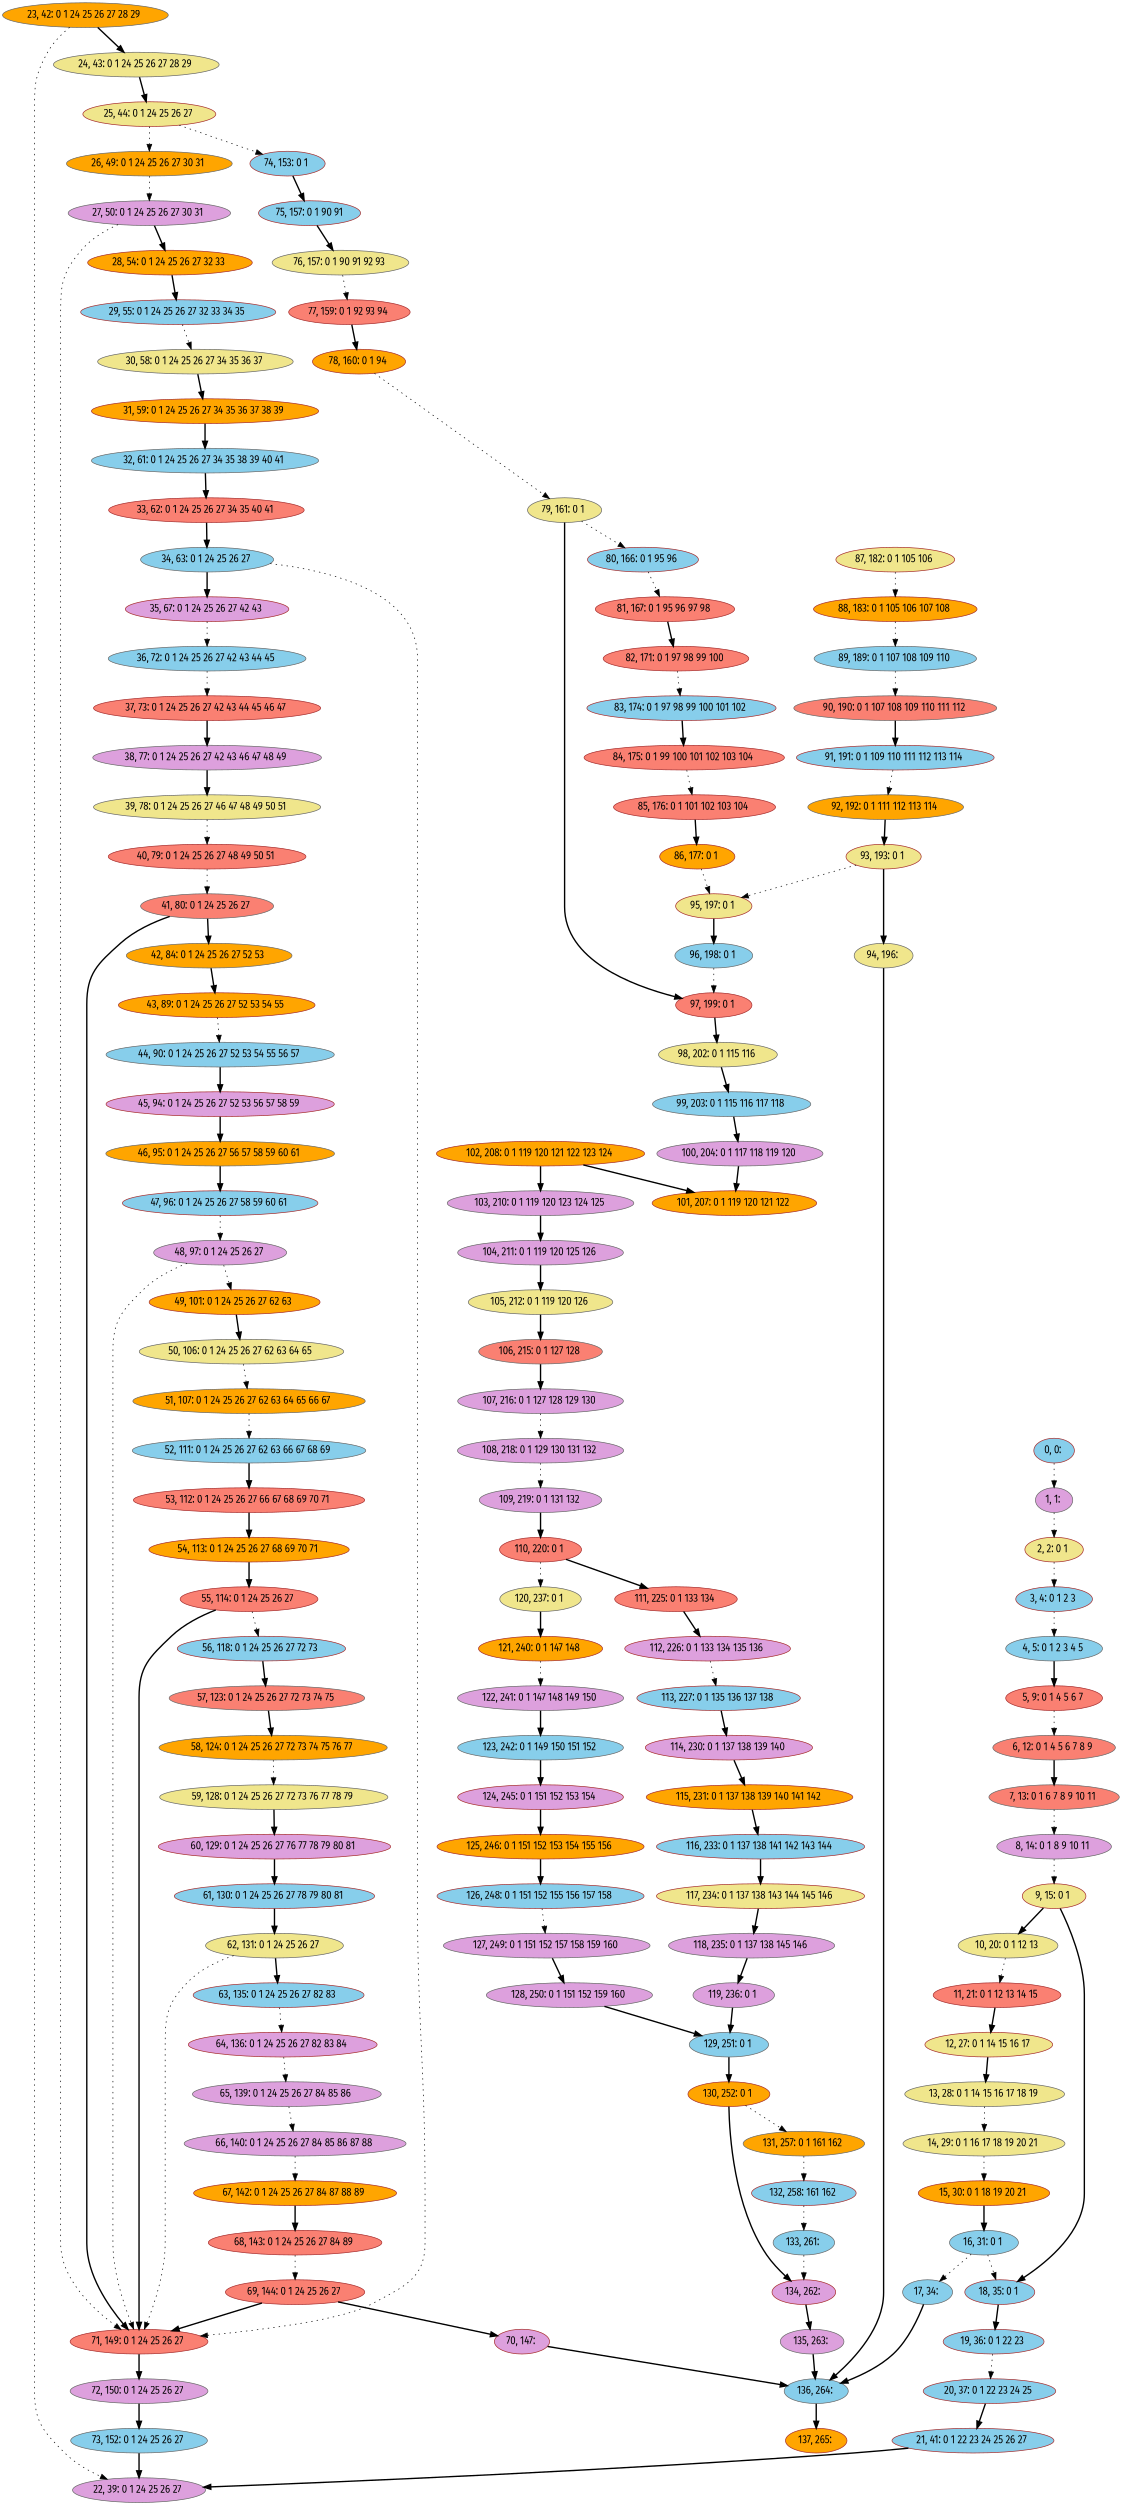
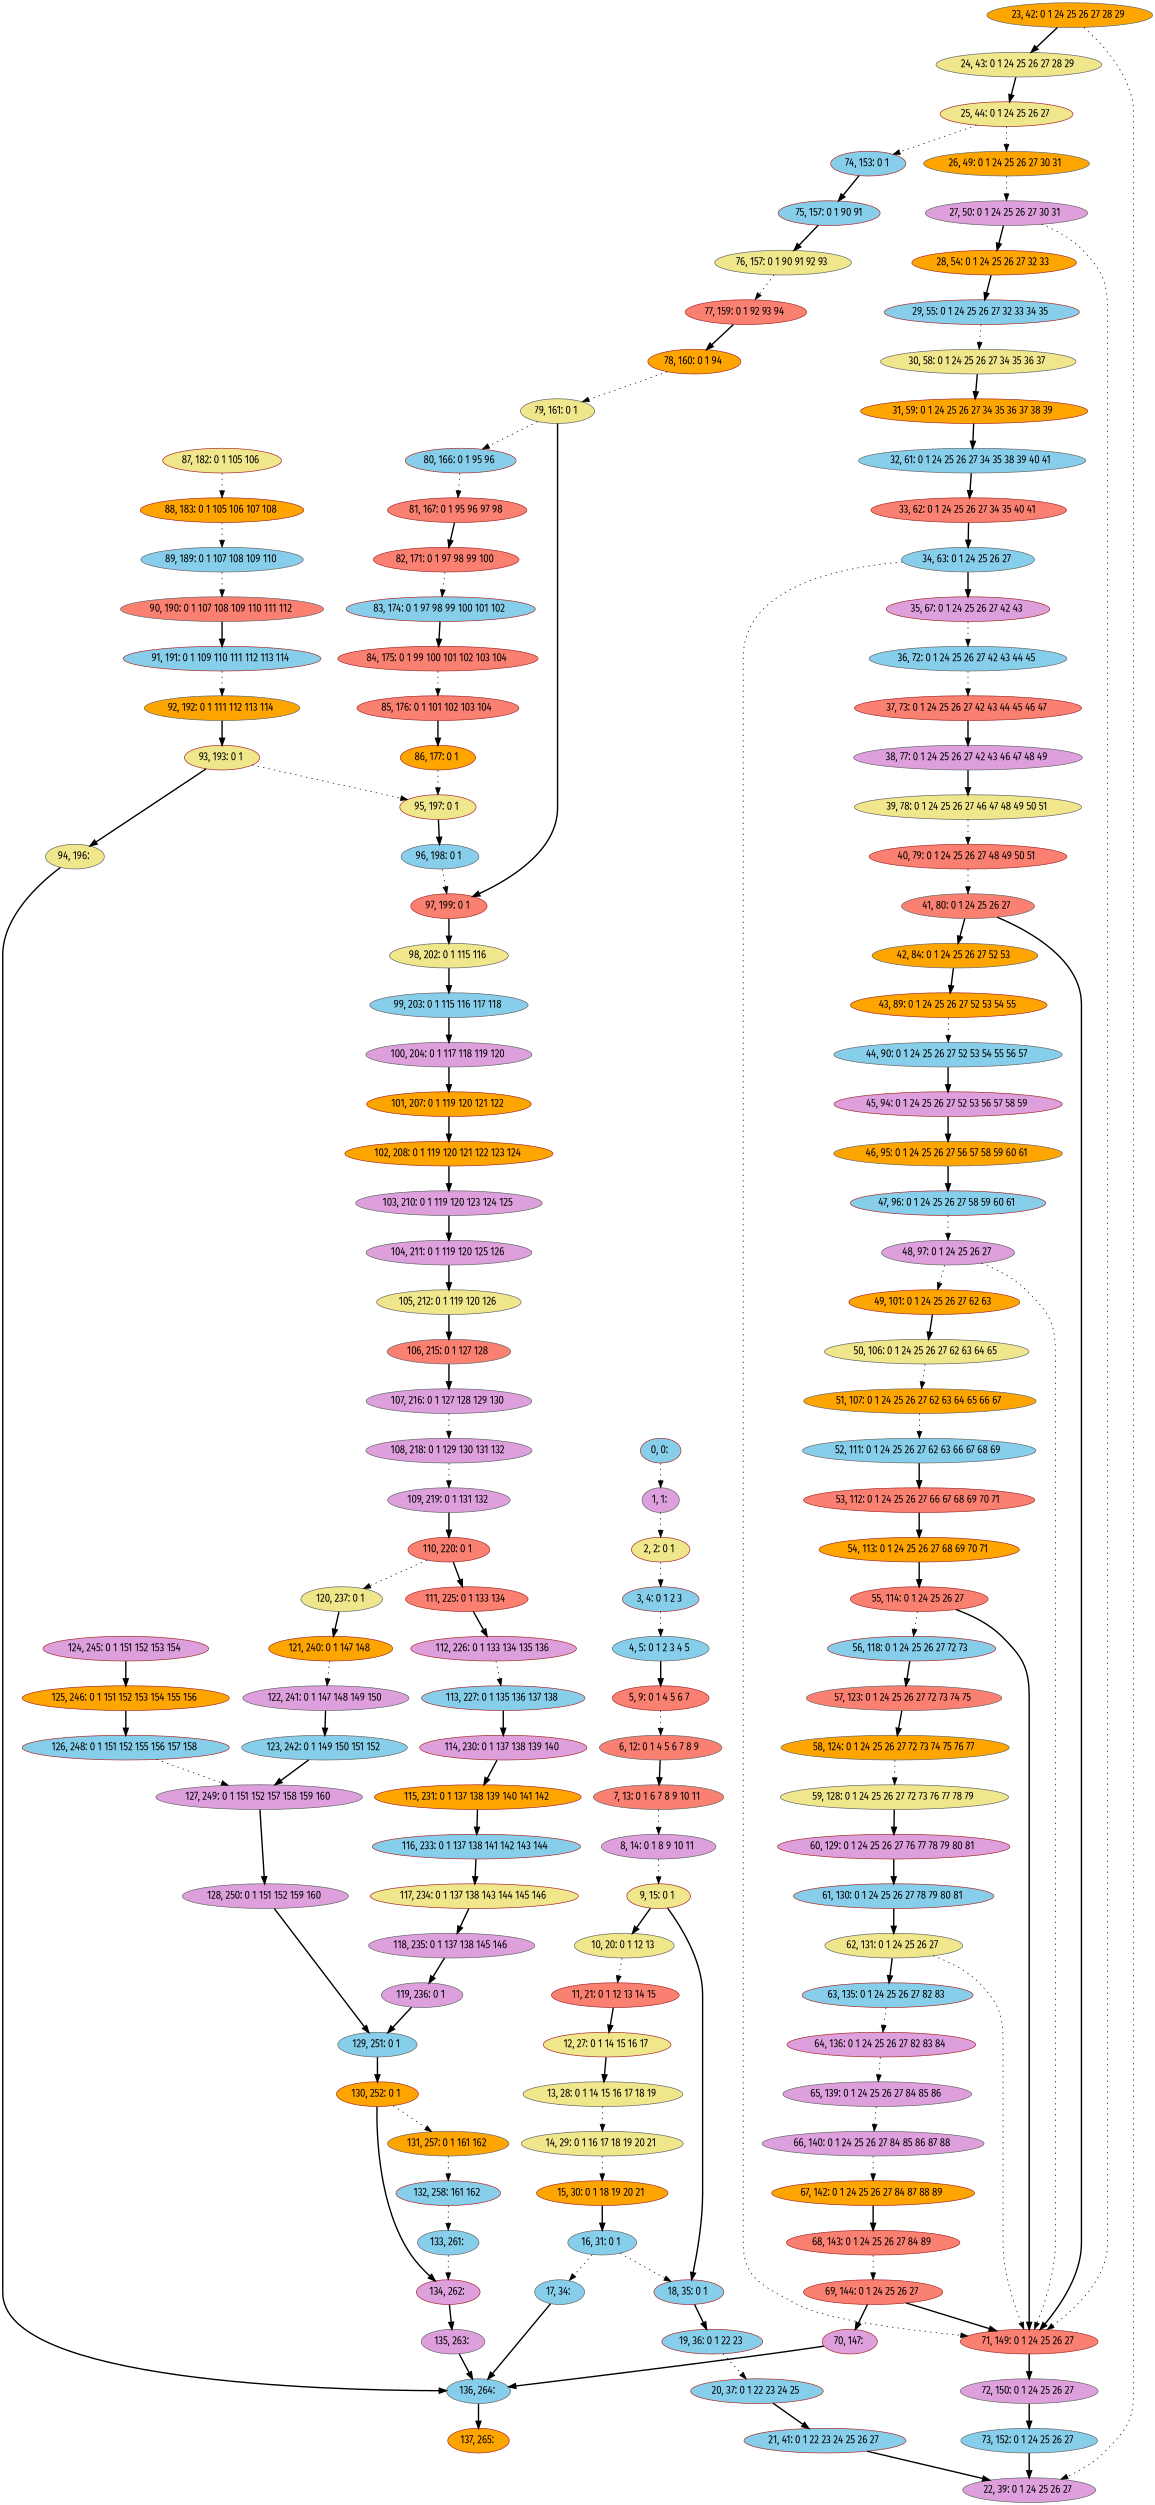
  digraph {
    fontname="Fira Sans"
    node [color=brown fillcolor=skyblue fontname="Fira Sans" style=filled]
    edge [fontname="Fira Sans" style=bold]
    n1 [label="0, 0: "]
    n2 [color=gray40 fillcolor=plum label="1, 1: "]
    n3 [fillcolor=khaki label="2, 2: 0 1 "]
    n4 [label="3, 4: 0 1 2 3 "]
    n5 [color=gray40 label="4, 5: 0 1 2 3 4 5 "]
    n6 [fillcolor=salmon label="5, 9: 0 1 4 5 6 7 "]
    n7 [color=gray40 fillcolor=salmon label="6, 12: 0 1 4 5 6 7 8 9 "]
    n8 [color=gray40 fillcolor=salmon label="7, 13: 0 1 6 7 8 9 10 11 "]
    n9 [color=gray40 fillcolor=plum label="8, 14: 0 1 8 9 10 11 "]
    n10 [fillcolor=khaki label="9, 15: 0 1 "]
    n11 [color=gray40 fillcolor=khaki label="10, 20: 0 1 12 13 "]
    n12 [label="18, 35: 0 1 "]
    n13 [fillcolor=salmon label="11, 21: 0 1 12 13 14 15 "]
    n14 [label="19, 36: 0 1 22 23 "]
    n15 [fillcolor=khaki label="12, 27: 0 1 14 15 16 17 "]
    n16 [color=gray40 fillcolor=khaki label="13, 28: 0 1 14 15 16 17 18 19 "]
    n17 [color=gray40 fillcolor=khaki label="14, 29: 0 1 16 17 18 19 20 21 "]
    n18 [fillcolor=orange label="15, 30: 0 1 18 19 20 21 "]
    n19 [color=gray40 label="16, 31: 0 1 "]
    n20 [color=gray40 label="17, 34: "]
    n21 [color=gray40 label="136, 264: "]
    n22 [fillcolor=orange label="137, 265: "]
    n23 [label="20, 37: 0 1 22 23 24 25 "]
    n24 [label="21, 41: 0 1 22 23 24 25 26 27 "]
    n25 [color=gray40 fillcolor=plum label="22, 39: 0 1 24 25 26 27 "]
    n26 [color=gray40 fillcolor=orange label="23, 42: 0 1 24 25 26 27 28 29 "]
    n27 [color=gray40 fillcolor=khaki label="24, 43: 0 1 24 25 26 27 28 29 "]
    n28 [fillcolor=khaki label="25, 44: 0 1 24 25 26 27 "]
    n29 [color=gray40 fillcolor=orange label="26, 49: 0 1 24 25 26 27 30 31 "]
    n30 [label="74, 153: 0 1 "]
    n31 [color=gray40 fillcolor=plum label="27, 50: 0 1 24 25 26 27 30 31 "]
    n32 [label="75, 157: 0 1 90 91"]
    n33 [fillcolor=orange label="28, 54: 0 1 24 25 26 27 32 33 "]
    n34 [fillcolor=salmon label="71, 149: 0 1 24 25 26 27 "]
    n35 [label="29, 55: 0 1 24 25 26 27 32 33 34 35 "]
    n36 [color=gray40 fillcolor=plum label="72, 150: 0 1 24 25 26 27 "]
    n37 [color=gray40 fillcolor=khaki label="30, 58: 0 1 24 25 26 27 34 35 36 37 "]
    n38 [fillcolor=orange label="31, 59: 0 1 24 25 26 27 34 35 36 37 38 39 "]
    n39 [color=gray40 label="32, 61: 0 1 24 25 26 27 34 35 38 39 40 41 "]
    n40 [fillcolor=salmon label="33, 62: 0 1 24 25 26 27 34 35 40 41 "]
    n41 [color=gray40 label="34, 63: 0 1 24 25 26 27 "]
    n42 [fillcolor=plum label="35, 67: 0 1 24 25 26 27 42 43 "]
    n43 [color=gray40 label="36, 72: 0 1 24 25 26 27 42 43 44 45 "]
    n44 [fillcolor=salmon label="37, 73: 0 1 24 25 26 27 42 43 44 45 46 47 "]
    n45 [color=gray40 fillcolor=plum label="38, 77: 0 1 24 25 26 27 42 43 46 47 48 49 "]
    n46 [color=gray40 fillcolor=khaki label="39, 78: 0 1 24 25 26 27 46 47 48 49 50 51 "]
    n47 [fillcolor=salmon label="40, 79: 0 1 24 25 26 27 48 49 50 51 "]
    n48 [color=gray40 fillcolor=salmon label="41, 80: 0 1 24 25 26 27 "]
    n49 [color=gray40 fillcolor=orange label="42, 84: 0 1 24 25 26 27 52 53 "]
    n50 [fillcolor=orange label="43, 89: 0 1 24 25 26 27 52 53 54 55 "]
    n51 [color=gray40 label="44, 90: 0 1 24 25 26 27 52 53 54 55 56 57 "]
    n52 [fillcolor=plum label="45, 94: 0 1 24 25 26 27 52 53 56 57 58 59 "]
    n53 [color=gray40 fillcolor=orange label="46, 95: 0 1 24 25 26 27 56 57 58 59 60 61 "]
    n54 [label="47, 96: 0 1 24 25 26 27 58 59 60 61 "]
    n55 [color=gray40 fillcolor=plum label="48, 97: 0 1 24 25 26 27 "]
    n56 [fillcolor=orange label="49, 101: 0 1 24 25 26 27 62 63 "]
    n57 [color=gray40 fillcolor=khaki label="50, 106: 0 1 24 25 26 27 62 63 64 65 "]
    n58 [color=gray40 fillcolor=orange label="51, 107: 0 1 24 25 26 27 62 63 64 65 66 67 "]
    n59 [color=gray40 label="52, 111: 0 1 24 25 26 27 62 63 66 67 68 69 "]
    n60 [fillcolor=salmon label="53, 112: 0 1 24 25 26 27 66 67 68 69 70 71 "]
    n61 [fillcolor=orange label="54, 113: 0 1 24 25 26 27 68 69 70 71 "]
    n62 [fillcolor=salmon label="55, 114: 0 1 24 25 26 27 "]
    n63 [label="56, 118: 0 1 24 25 26 27 72 73 "]
    n64 [color=gray40 fillcolor=salmon label="57, 123: 0 1 24 25 26 27 72 73 74 75 "]
    n65 [color=gray40 fillcolor=orange label="58, 124: 0 1 24 25 26 27 72 73 74 75 76 77 "]
    n66 [color=gray40 fillcolor=khaki label="59, 128: 0 1 24 25 26 27 72 73 76 77 78 79 "]
    n67 [fillcolor=plum label="60, 129: 0 1 24 25 26 27 76 77 78 79 80 81 "]
    n68 [label="61, 130: 0 1 24 25 26 27 78 79 80 81 "]
    n69 [color=gray40 fillcolor=khaki label="62, 131: 0 1 24 25 26 27 "]
    n70 [label="63, 135: 0 1 24 25 26 27 82 83 "]
    n71 [fillcolor=plum label="64, 136: 0 1 24 25 26 27 82 83 84 "]
    n72 [color=gray40 fillcolor=plum label="65, 139: 0 1 24 25 26 27 84 85 86 "]
    n73 [color=gray40 fillcolor=plum label="66, 140: 0 1 24 25 26 27 84 85 86 87 88 "]
    n74 [fillcolor=orange label="67, 142: 0 1 24 25 26 27 84 87 88 89 "]
    n75 [fillcolor=salmon label="68, 143: 0 1 24 25 26 27 84 89 "]
    n76 [fillcolor=salmon label="69, 144: 0 1 24 25 26 27 "]
    n77 [fillcolor=plum label="70, 147: "]
    n78 [color=gray40 label="73, 152: 0 1 24 25 26 27 "]
    n79 [color=gray40 fillcolor=khaki label="76, 157: 0 1 90 91 92 93 "]
    n80 [fillcolor=salmon label="77, 159: 0 1 92 93 94 "]
    n81 [fillcolor=orange label="78, 160: 0 1 94 "]
    n82 [color=gray40 fillcolor=khaki label="79, 161: 0 1 "]
    n83 [label="80, 166: 0 1 95 96 "]
    n84 [fillcolor=salmon label="97, 199: 0 1 "]
    n85 [fillcolor=salmon label="81, 167: 0 1 95 96 97 98 "]
    n86 [color=gray40 fillcolor=khaki label="98, 202: 0 1 115 116 "]
    n87 [fillcolor=salmon label="82, 171: 0 1 97 98 99 100 "]
    n88 [label="83, 174: 0 1 97 98 99 100 101 102 "]
    n89 [fillcolor=salmon label="84, 175: 0 1 99 100 101 102 103 104 "]
    n90 [fillcolor=salmon label="85, 176: 0 1 101 102 103 104 "]
    n91 [fillcolor=orange label="86, 177: 0 1 "]
    n92 [fillcolor=khaki label="95, 197: 0 1 "]
    n93 [fillcolor=khaki label="87, 182: 0 1 105 106 "]
    n94 [fillcolor=orange label="88, 183: 0 1 105 106 107 108 "]
    n95 [color=gray40 label="96, 198: 0 1 "]
    n96 [color=gray40 label="89, 189: 0 1 107 108 109 110 "]
    n97 [color=gray40 fillcolor=salmon label="90, 190: 0 1 107 108 109 110 111 112 "]
    n98 [label="91, 191: 0 1 109 110 111 112 113 114 "]
    n99 [color=gray40 fillcolor=orange label="92, 192: 0 1 111 112 113 114 "]
    n100 [fillcolor=khaki label="93, 193: 0 1 "]
    n101 [color=gray40 fillcolor=khaki label="94, 196: "]
    n102 [color=gray40 label="99, 203: 0 1 115 116 117 118 "]
    n103 [color=gray40 fillcolor=plum label="100, 204: 0 1 117 118 119 120 "]
    n104 [fillcolor=orange label="101, 207: 0 1 119 120 121 122 "]
    n105 [fillcolor=orange label="102, 208: 0 1 119 120 121 122 123 124 "]
    n106 [color=gray40 fillcolor=plum label="103, 210: 0 1 119 120 123 124 125 "]
    n107 [color=gray40 fillcolor=plum label="104, 211: 0 1 119 120 125 126 "]
    n108 [color=gray40 fillcolor=khaki label="105, 212: 0 1 119 120 126 "]
    n109 [color=gray40 fillcolor=salmon label="106, 215: 0 1 127 128 "]
    n110 [color=gray40 fillcolor=plum label="107, 216: 0 1 127 128 129 130 "]
    n111 [color=gray40 fillcolor=plum label="108, 218: 0 1 129 130 131 132 "]
    n112 [color=gray40 fillcolor=plum label="109, 219: 0 1 131 132 "]
    n113 [fillcolor=salmon label="110, 220: 0 1 "]
    n114 [fillcolor=salmon label="111, 225: 0 1 133 134 "]
    n115 [color=gray40 fillcolor=khaki label="120, 237: 0 1 "]
    n116 [fillcolor=plum label="112, 226: 0 1 133 134 135 136 "]
    n117 [fillcolor=orange label="121, 240: 0 1 147 148 "]
    n118 [label="113, 227: 0 1 135 136 137 138 "]
    n119 [fillcolor=plum label="114, 230: 0 1 137 138 139 140 "]
    n120 [fillcolor=orange label="115, 231: 0 1 137 138 139 140 141 142 "]
    n121 [label="116, 233: 0 1 137 138 141 142 143 144 "]
    n122 [fillcolor=khaki label="117, 234: 0 1 137 138 143 144 145 146 "]
    n123 [color=gray40 fillcolor=plum label="118, 235: 0 1 137 138 145 146 "]
    n124 [color=gray40 fillcolor=plum label="119, 236: 0 1 "]
    n125 [color=gray40 label="129, 251: 0 1 "]
    n126 [fillcolor=orange label="130, 252: 0 1 "]
    n127 [color=gray40 fillcolor=plum label="122, 241: 0 1 147 148 149 150 "]
    n128 [color=gray40 label="123, 242: 0 1 149 150 151 152 "]
    n129 [fillcolor=plum label="124, 245: 0 1 151 152 153 154 "]
    n130 [fillcolor=orange label="125, 246: 0 1 151 152 153 154 155 156 "]
    n131 [label="126, 248: 0 1 151 152 155 156 157 158 "]
    n132 [color=gray40 fillcolor=plum label="127, 249: 0 1 151 152 157 158 159 160 "]
    n133 [color=gray40 fillcolor=plum label="128, 250: 0 1 151 152 159 160 "]
    n134 [color=gray40 fillcolor=orange label="131, 257: 0 1 161 162 "]
    n135 [fillcolor=plum label="134, 262: "]
    n136 [label="132, 258: 161 162 "]
    n137 [color=gray40 fillcolor=plum label="135, 263: "]
    n138 [color=gray40 label="133, 261: "]
    n1 -> n2 [style=dotted]
    n2 -> n3 [style=dotted]
    n3 -> n4 [style=dotted]
    n4 -> n5 [style=dotted]
    n5 -> n6
    n6 -> n7 [style=dotted]
    n7 -> n8
    n8 -> n9 [style=dotted]
    n9 -> n10 [style=dotted]
    n10 -> n11
    n10 -> n12
    n11 -> n13 [style=dotted]
    n12 -> n14
    n13 -> n15
    n14 -> n23 [style=dotted]
    n15 -> n16
    n16 -> n17 [style=dotted]
    n17 -> n18 [style=dotted]
    n18 -> n19
    n19 -> n12 [style=dotted]
    n19 -> n20 [style=dotted]
    n20 -> n21
    n21 -> n22
    n23 -> n24
    n24 -> n25
    n26 -> n25 [style=dotted]
    n26 -> n27
    n27 -> n28
    n28 -> n29 [style=dotted]
    n28 -> n30 [style=dotted]
    n29 -> n31 [style=dotted]
    n30 -> n32
    n31 -> n33
    n31 -> n34 [style=dotted]
    n32 -> n79
    n33 -> n35
    n34 -> n36
    n35 -> n37 [style=dotted]
    n36 -> n78
    n37 -> n38
    n38 -> n39
    n39 -> n40
    n40 -> n41
    n41 -> n34 [style=dotted]
    n41 -> n42
    n42 -> n43 [style=dotted]
    n43 -> n44 [style=dotted]
    n44 -> n45
    n45 -> n46
    n46 -> n47 [style=dotted]
    n47 -> n48 [style=dotted]
    n48 -> n34
    n48 -> n49
    n49 -> n50
    n50 -> n51 [style=dotted]
    n51 -> n52
    n52 -> n53
    n53 -> n54
    n54 -> n55 [style=dotted]
    n55 -> n34 [style=dotted]
    n55 -> n56 [style=dotted]
    n56 -> n57
    n57 -> n58 [style=dotted]
    n58 -> n59 [style=dotted]
    n59 -> n60
    n60 -> n61
    n61 -> n62
    n62 -> n34
    n62 -> n63 [style=dotted]
    n63 -> n64
    n64 -> n65
    n65 -> n66 [style=dotted]
    n66 -> n67
    n67 -> n68
    n68 -> n69
    n69 -> n34 [style=dotted]
    n69 -> n70
    n70 -> n71 [style=dotted]
    n71 -> n72 [style=dotted]
    n72 -> n73 [style=dotted]
    n73 -> n74 [style=dotted]
    n74 -> n75
    n75 -> n76 [style=dotted]
    n76 -> n34
    n76 -> n77
    n77 -> n21
    n78 -> n25
    n79 -> n80 [style=dotted]
    n80 -> n81
    n81 -> n82 [style=dotted]
    n82 -> n83 [style=dotted]
    n82 -> n84
    n83 -> n85 [style=dotted]
    n84 -> n86
    n85 -> n87
    n86 -> n102
    n87 -> n88 [style=dotted]
    n88 -> n89
    n89 -> n90 [style=dotted]
    n90 -> n91
    n91 -> n92 [style=dotted]
    n92 -> n95
    n93 -> n94 [style=dotted]
    n94 -> n96 [style=dotted]
    n95 -> n84 [style=dotted]
    n96 -> n97 [style=dotted]
    n97 -> n98
    n98 -> n99 [style=dotted]
    n99 -> n100
    n100 -> n92 [style=dotted]
    n100 -> n101
    n101 -> n21
    n102 -> n103
    n103 -> n104
-   n105 -> n104
+   n104 -> n105
    n105 -> n106
    n106 -> n107
    n107 -> n108
    n108 -> n109
    n109 -> n110
    n110 -> n111 [style=dotted]
    n111 -> n112 [style=dotted]
    n112 -> n113
    n113 -> n114
    n113 -> n115 [style=dotted]
    n114 -> n116
    n115 -> n117
    n116 -> n118 [style=dotted]
    n117 -> n127 [style=dotted]
    n118 -> n119
    n119 -> n120
    n120 -> n121
    n121 -> n122
    n122 -> n123
    n123 -> n124
    n124 -> n125
    n125 -> n126
    n126 -> n134 [style=dotted]
    n126 -> n135
    n127 -> n128
-   n128 -> n129
+   n128 -> n132
    n129 -> n130
    n130 -> n131
    n131 -> n132 [style=dotted]
    n132 -> n133
    n133 -> n125
    n134 -> n136 [style=dotted]
    n135 -> n137
    n136 -> n138 [style=dotted]
    n137 -> n21
    n138 -> n135 [style=dotted]
  }
